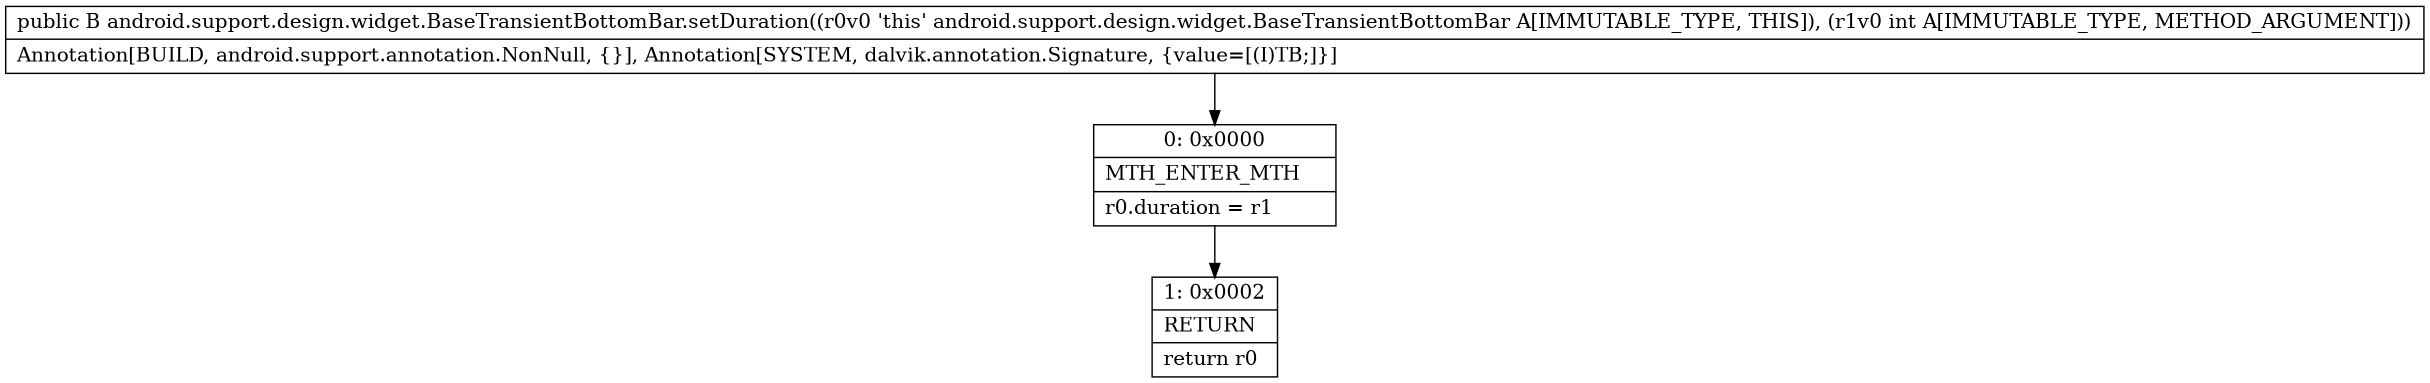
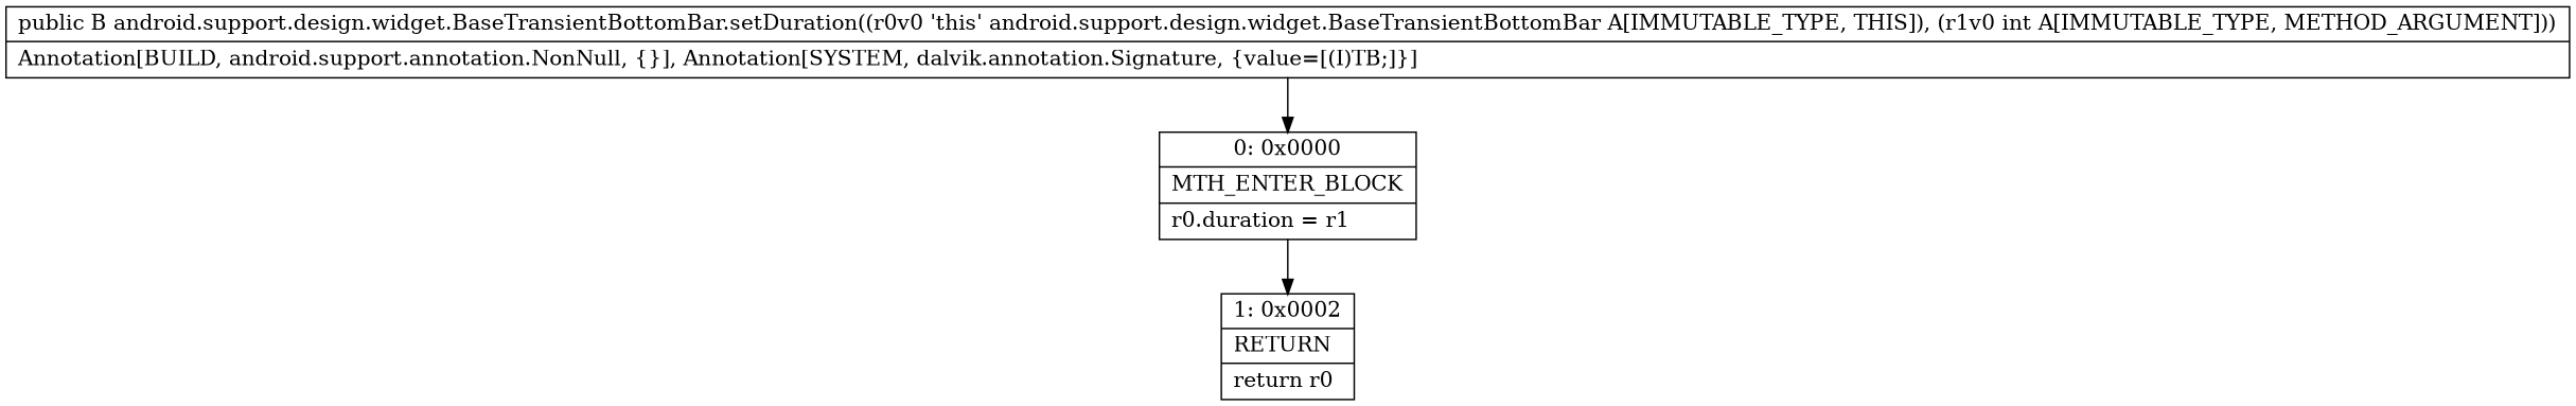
  digraph {
    node [shape=record]
-   n1 [label="{0\:\ 0x0000|MTH_ENTER_MTH\l|r0.duration = r1\l}"]
+   n1 [label="{0\:\ 0x0000|MTH_ENTER_BLOCK\l|r0.duration = r1\l}"]
    n2 [label="{1\:\ 0x0002|RETURN\l|return r0\l}"]
    n3 [label="{public B android.support.design.widget.BaseTransientBottomBar.setDuration((r0v0 'this' android.support.design.widget.BaseTransientBottomBar A[IMMUTABLE_TYPE, THIS]), (r1v0 int A[IMMUTABLE_TYPE, METHOD_ARGUMENT]))  | Annotation[BUILD, android.support.annotation.NonNull, \{\}], Annotation[SYSTEM, dalvik.annotation.Signature, \{value=[(I)TB;]\}]\l}"]
    n1 -> n2
    n3 -> n1
  }
